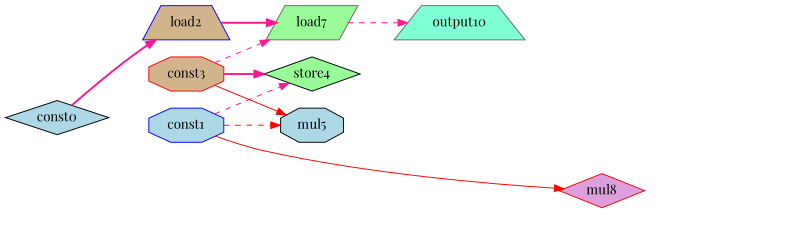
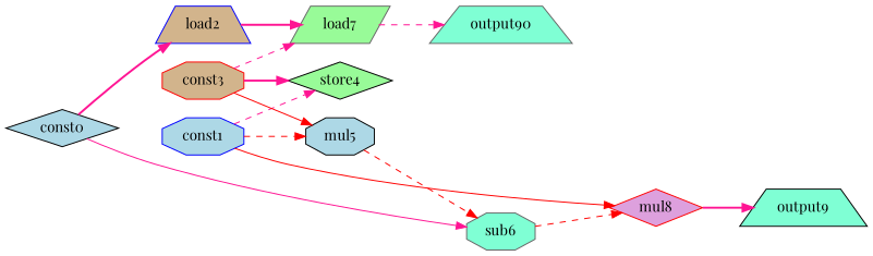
  digraph {
    fontname="Playfair Display"
    rankdir=LR
    node [color=black fillcolor=lightblue fontname="Playfair Display" opcode=const shape=octagon style=filled]
    edge [color=deeppink fontname="Playfair Display" operand=0 style=dashed]
    const0 [shape=diamond]
    load2 [color=blue fillcolor=tan opcode=load shape=trapezium]
+   sub6 [color=gray40 fillcolor=aquamarine opcode=sub]
    n4 [color=gray40 fillcolor=palegreen label=load7 opcode=sub shape=parallelogram]
    mul8 [color=red fillcolor=plum opcode=mul shape=diamond]
    const1 [color=blue]
    store4 [fillcolor=palegreen opcode=store shape=diamond]
    mul5 [opcode=mul]
-   output10 [color=gray40 fillcolor=aquamarine opcode=output shape=trapezium]
+   output9 [fillcolor=aquamarine opcode=output shape=trapezium]
+   output10 [color=gray40 fillcolor=aquamarine opcode=output shape=trapezium label=output90]
    const3 [color=red fillcolor=tan]
    const0 -> load2 [style=bold]
+   const0 -> sub6 [style=solid]
    load2 -> n4 [style=bold]
+   sub6 -> mul8 [color=red operand=1]
    n4 -> output10
+   mul8 -> output9 [style=bold]
    const1 -> mul8 [color=red style=solid]
    const1 -> store4
    const1 -> mul5 [color=red]
+   mul5 -> sub6 [color=red operand=1]
    const3 -> n4 [operand=1]
    const3 -> store4 [operand=1 style=bold]
    const3 -> mul5 [color=red operand=1 style=solid]
  }
